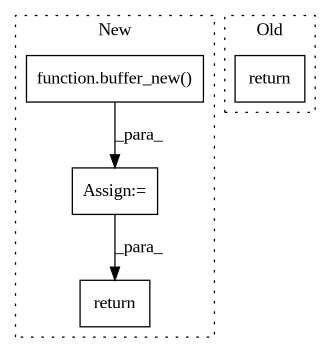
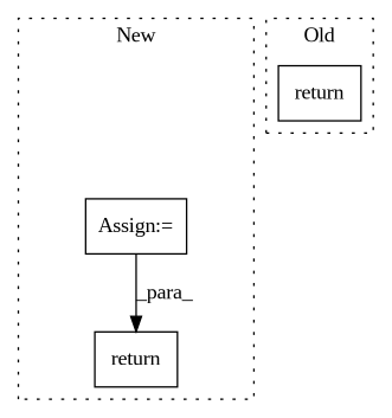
  digraph {
    fontname="Liberation Serif"
    node [a=93 l=7 shape=box fontname="Liberation Serif"]
    edge [fontname="Liberation Serif"]
-   n1 [a=75 l="11,1" label="function.buffer_new()" s="4924,4976"]
    n2 [a=68 l=3 label="Assign:=" s=4921]
    n3 [label=return s=4982]
    n4 [label=return s=4398]
    subgraph cluster_1 {
      label=New
      style=dotted
-     n1
      n2
      n3
    }
    subgraph cluster_2 {
      label=Old
      style=dotted
      n4
    }
-   n1 -> n2 [label=_para_]
    n2 -> n3 [label=_para_]
  }
